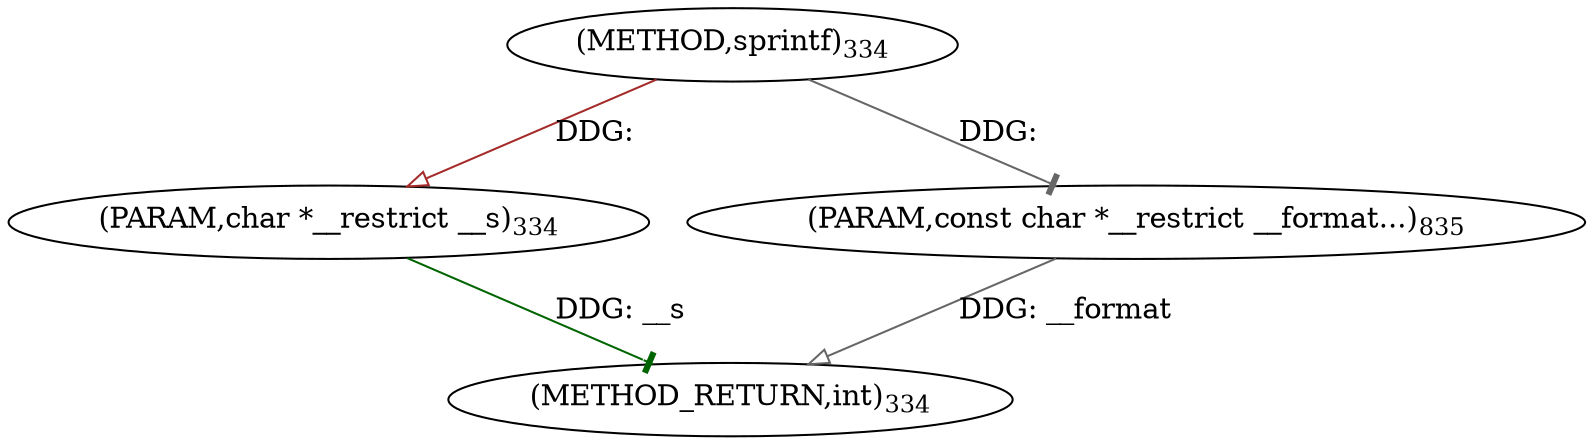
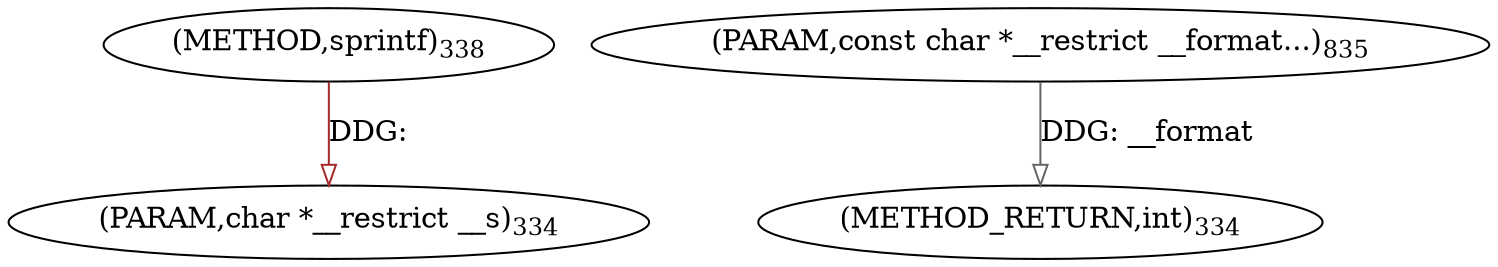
  digraph {
    edge [arrowhead=onormal color=gray40]
-   n1 [label=<(METHOD,sprintf)<SUB>334</SUB>>]
+   n1 [label=<(METHOD,sprintf)<SUB>338</SUB>>]
    n2 [label=<(PARAM,char *__restrict __s)<SUB>334</SUB>>]
    n3 [label=<(PARAM,const char *__restrict __format...)<SUB>835</SUB>>]
    n4 [label=<(METHOD_RETURN,int)<SUB>334</SUB>>]
    n1 -> n2 [color=brown label="DDG: "]
-   n1 -> n3 [arrowhead=tee label="DDG: "]
-   n2 -> n4 [arrowhead=tee color=darkgreen label="DDG: __s"]
    n3 -> n4 [label="DDG: __format"]
  }
